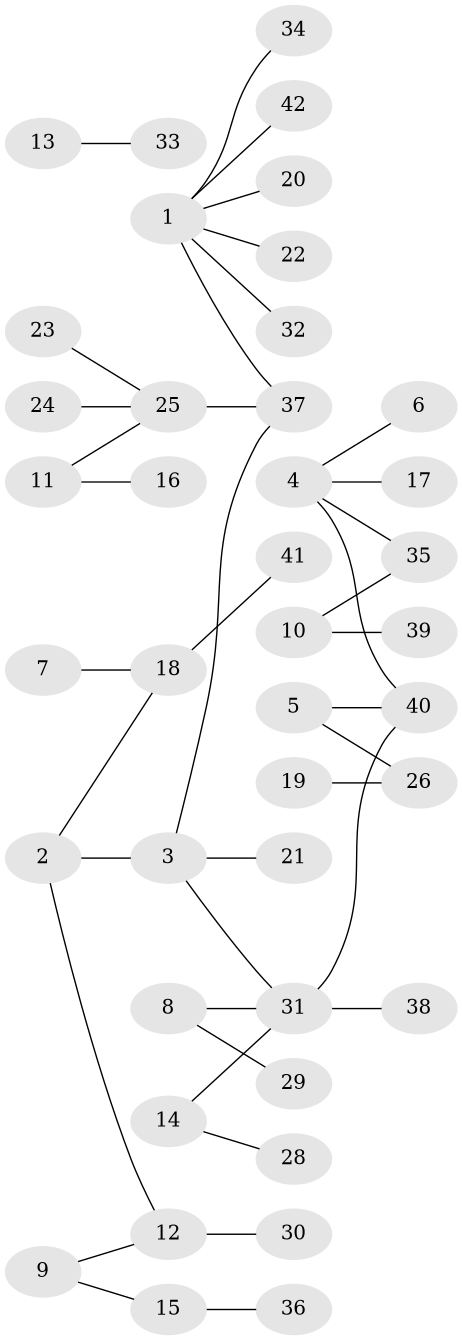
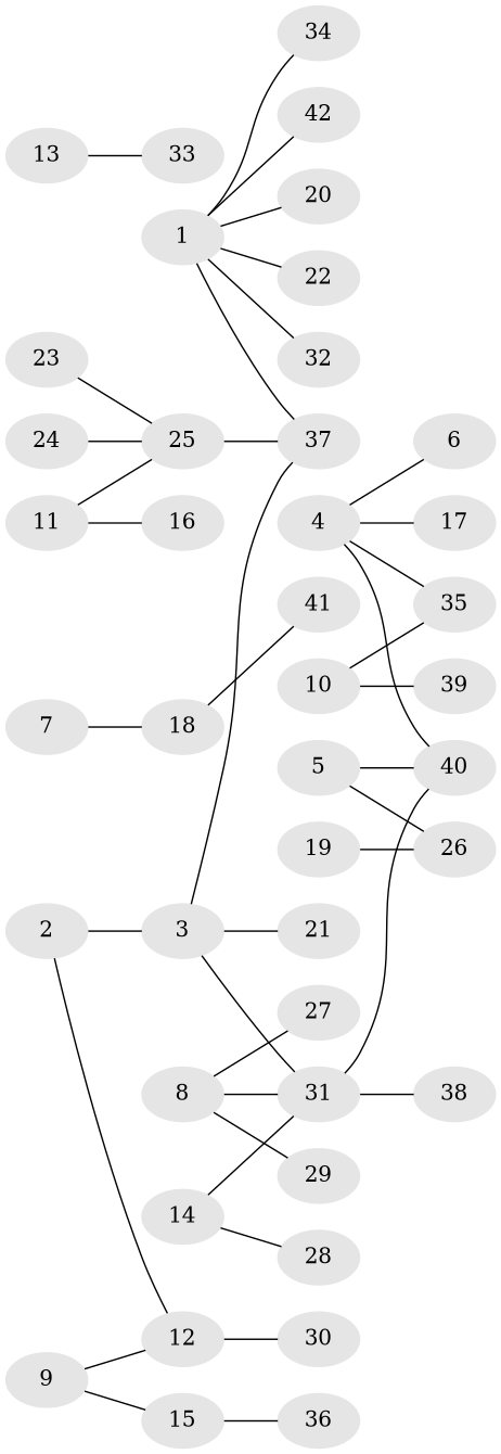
  graph {
    rankdir=LR
    node [color=gray90 style=filled]
    edge [weight=1.0]
    1
    20
    22
    32
    34
    37
    42
    2
    3
    12
    18
    21
    31
    30
    41
    40
    38
    4
    6
    17
    35
    5
    26
    7
    8
+   27
    29
    9
    15
    36
    10
    39
    13
    33
    11
    16
    25
    14
    28
    19
    23
    24
    1 -- 20
    1 -- 22
    1 -- 32
    1 -- 34
    1 -- 37
    1 -- 42
    2 -- 3
    2 -- 12
-   2 -- 18
    3 -- 37
    3 -- 21
    3 -- 31
    12 -- 30
    18 -- 41
    31 -- 40
    31 -- 38
    4 -- 40
    4 -- 6
    4 -- 17
    4 -- 35
    5 -- 40
    5 -- 26
    7 -- 18
    8 -- 31
+   8 -- 27
    8 -- 29
    9 -- 12
    9 -- 15
    15 -- 36
    10 -- 35
    10 -- 39
    13 -- 33
    11 -- 16
    11 -- 25
    25 -- 37
    14 -- 31
    14 -- 28
    19 -- 26
    23 -- 25
    24 -- 25
  }
